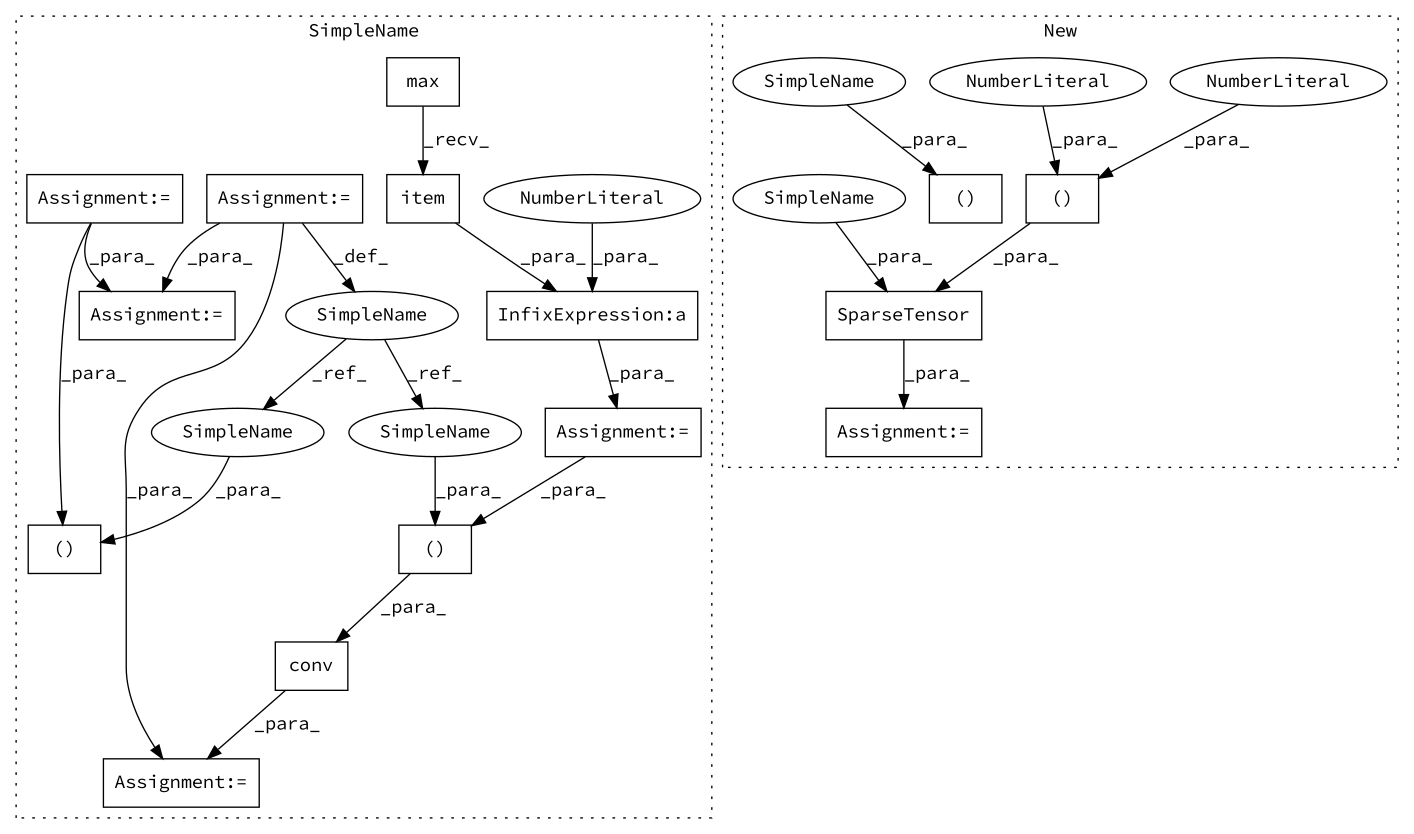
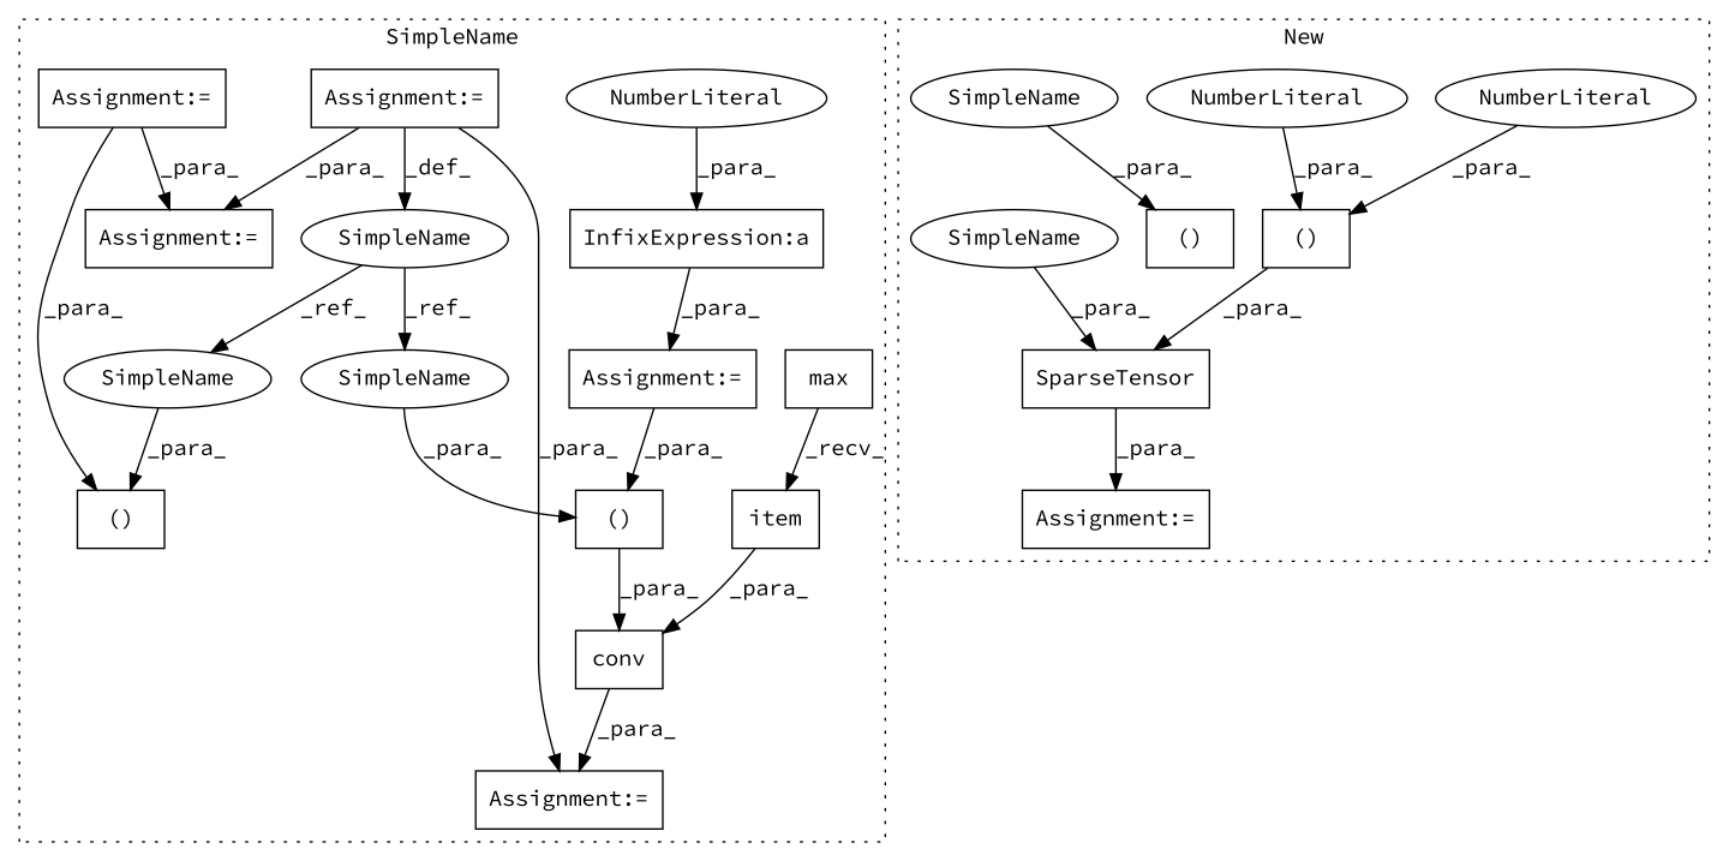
  digraph {
    fontname="Source Code Pro"
    node [a=7 fontname="Source Code Pro" l=1 s=250 shape=box]
    edge [fontname="Source Code Pro"]
    n1 [a=32 l="5,1" label=conv s="1078,1095"]
    n2 [a=27 l=3 label="InfixExpression:a" s=457]
    n3 [a=106 l=33 label="()" s=535]
    n4 [a=42 l=11 label=SimpleName shape=ellipse]
    n5 [a=106 l=36 label="()" s=285]
    n6 [a=32 l=6 label=item s=451]
    n7 [a=34 label=NumberLiteral s=460 shape=ellipse]
    n8 [a=32 l=5 label=max s=445]
    n9 [l=11 label="Assignment:="]
    n10 [label="Assignment:=" s=902]
    n11 [label="Assignment:=" s=432]
    n12 [l=12 label="Assignment:=" s=209]
    n13 [label="Assignment:=" s=1077]
    n14 [a=42 l=11 label=SimpleName s=285 shape=ellipse]
    n15 [a=42 l=11 label=SimpleName s=557 shape=ellipse]
    n16 [a=32 l="13,2" label=SparseTensor s="502,549"]
    n17 [a=106 l=15 label="()" s=534]
    n18 [a=106 l=19 label="()" s=425]
    n19 [a=34 label=NumberLiteral s=534 shape=ellipse]
    n20 [a=34 label=NumberLiteral s=548 shape=ellipse]
    n21 [label="Assignment:=" s=561]
    n22 [a=42 l=3 label=SimpleName s=441 shape=ellipse]
    n23 [a=42 l=3 label=SimpleName s=519 shape=ellipse]
    subgraph cluster_1 {
      label=SimpleName
      style=dotted
      n1
      n2
      n3
      n4
      n5
      n6
      n7
      n8
      n9
      n10
      n11
      n12
      n13
      n14
      n15
    }
    subgraph cluster_2 {
      label=New
      style=dotted
      n16
      n17
      n18
      n19
      n20
      n21
      n22
      n23
    }
    n1 -> n13 [label=_para_]
    n2 -> n11 [label=_para_]
    n3 -> n1 [label=_para_]
    n4 -> n14 [label=_ref_]
    n4 -> n15 [label=_ref_]
-   n6 -> n2 [label=_para_]
+   n6 -> n1 [label=_para_]
    n7 -> n2 [label=_para_]
    n8 -> n6 [label=_recv_]
    n9 -> n4 [label=_def_]
    n9 -> n10 [label=_para_]
    n9 -> n13 [label=_para_]
    n11 -> n3 [label=_para_]
    n12 -> n5 [label=_para_]
    n12 -> n10 [label=_para_]
    n14 -> n5 [label=_para_]
    n15 -> n3 [label=_para_]
    n16 -> n21 [label=_para_]
    n17 -> n16 [label=_para_]
    n19 -> n17 [label=_para_]
    n20 -> n17 [label=_para_]
    n22 -> n18 [label=_para_]
    n23 -> n16 [label=_para_]
  }
